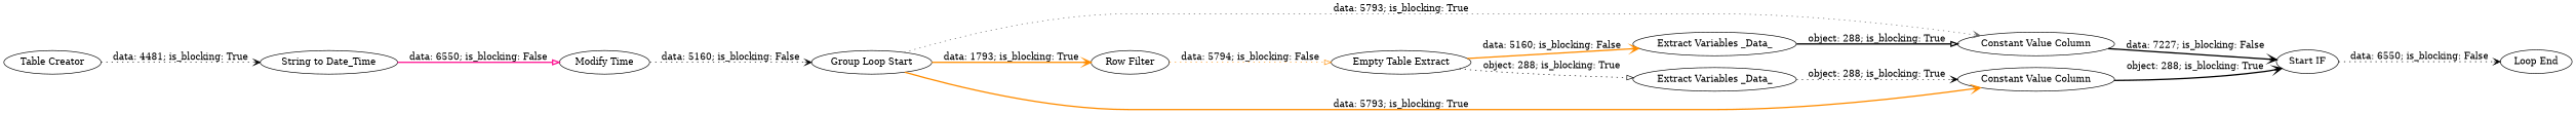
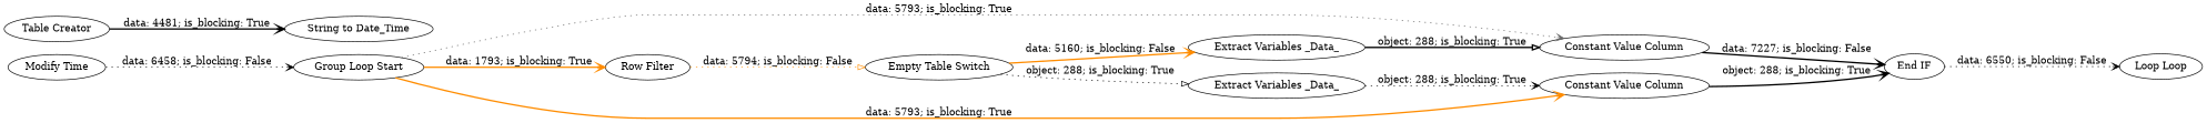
  digraph {
    rankdir=LR
    edge [arrowhead=vee color=black style=bold]
    n1 [label="Constant Value Column"]
-   n2 [label="Start IF"]
-   n3 [label="Loop End"]
+   n2 [label="End IF"]
+   n3 [label="Loop Loop"]
    n4 [label="Row Filter"]
-   n5 [label="Empty Table Extract"]
+   n5 [label="Empty Table Switch"]
    n6 [label="Extract Variables _Data_"]
    n7 [label="Extract Variables _Data_"]
    n8 [label="Constant Value Column"]
    n9 [label="Table Creator"]
    n10 [label="String to Date_Time"]
    n11 [label="Modify Time"]
    n12 [label="Group Loop Start"]
    n1 -> n2 [label="data: 7227; is_blocking: False"]
    n2 -> n3 [label="data: 6550; is_blocking: False" style=dotted]
    n4 -> n5 [arrowhead=onormal color=darkorange label="data: 5794; is_blocking: False" style=dotted]
    n5 -> n6 [arrowhead=onormal label="object: 288; is_blocking: True" style=dotted]
    n5 -> n7 [color=darkorange label="data: 5160; is_blocking: False"]
    n6 -> n8 [label="object: 288; is_blocking: True" style=dotted]
    n7 -> n1 [arrowhead=onormal label="object: 288; is_blocking: True"]
    n8 -> n2 [label="object: 288; is_blocking: True"]
-   n9 -> n10 [label="data: 4481; is_blocking: True" style=dotted]
-   n10 -> n11 [arrowhead=onormal color=deeppink label="data: 6550; is_blocking: False"]
-   n11 -> n12 [label="data: 5160; is_blocking: False" style=dotted]
+   n9 -> n10 [label="data: 4481; is_blocking: True"]
+   n11 -> n12 [label="data: 6458; is_blocking: False" style=dotted]
    n12 -> n1 [color=gray40 label="data: 5793; is_blocking: True" style=dotted]
    n12 -> n4 [color=darkorange label="data: 1793; is_blocking: True"]
    n12 -> n8 [color=darkorange label="data: 5793; is_blocking: True"]
  }
